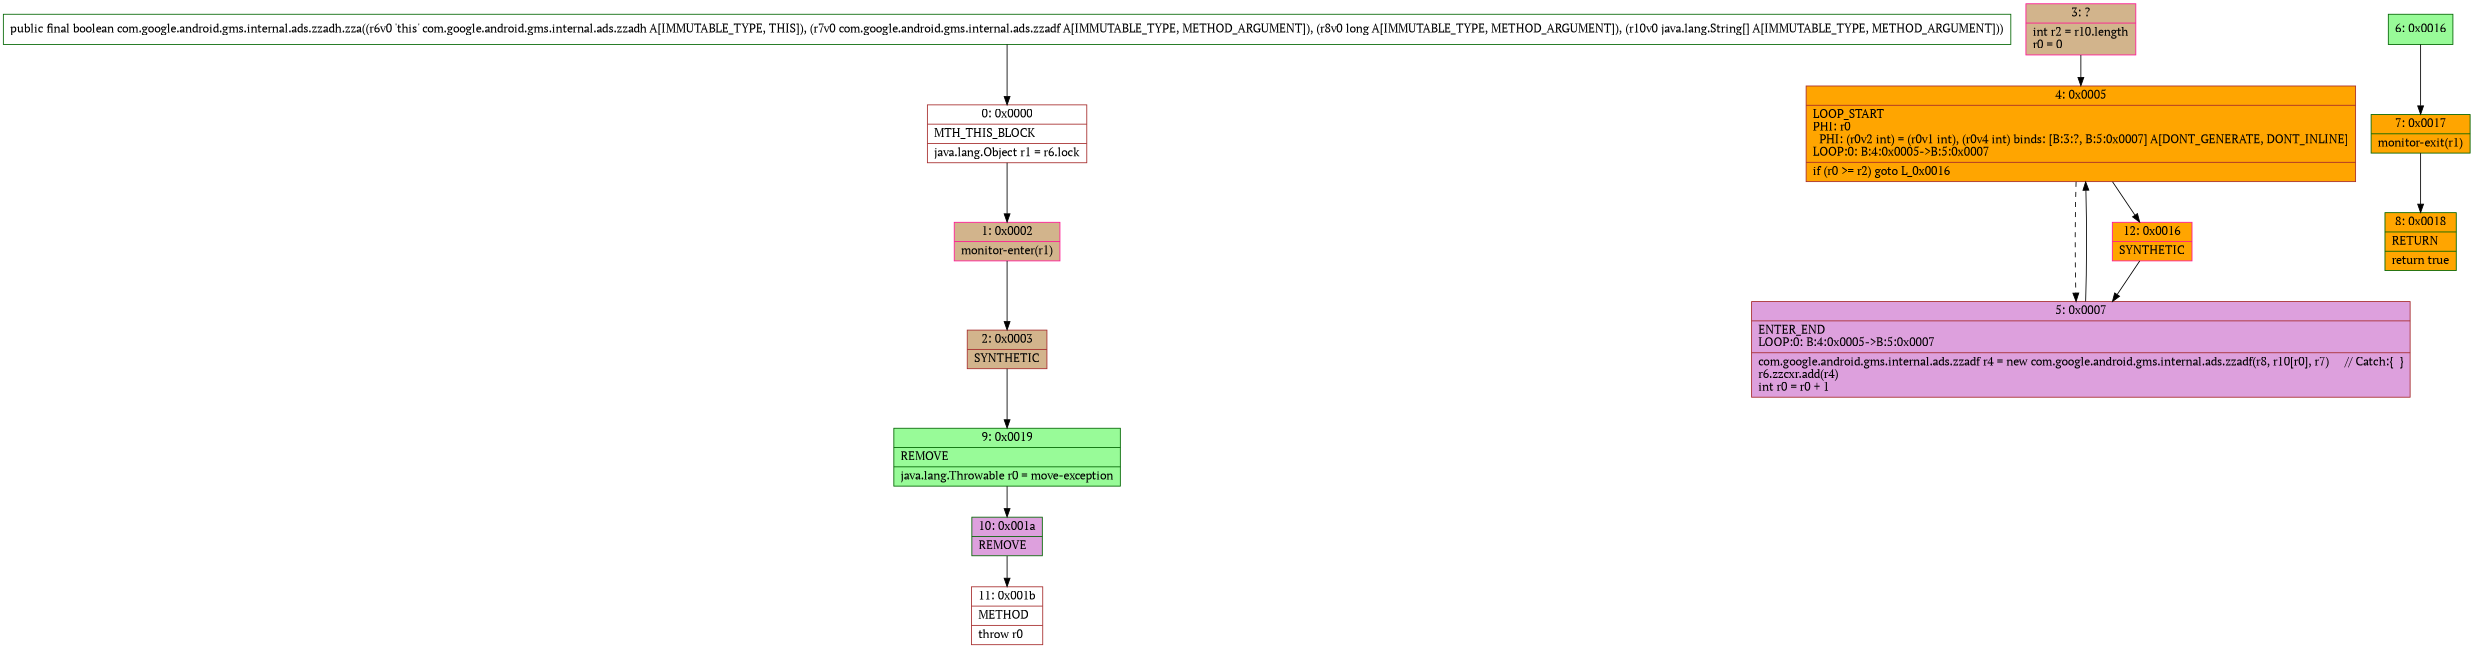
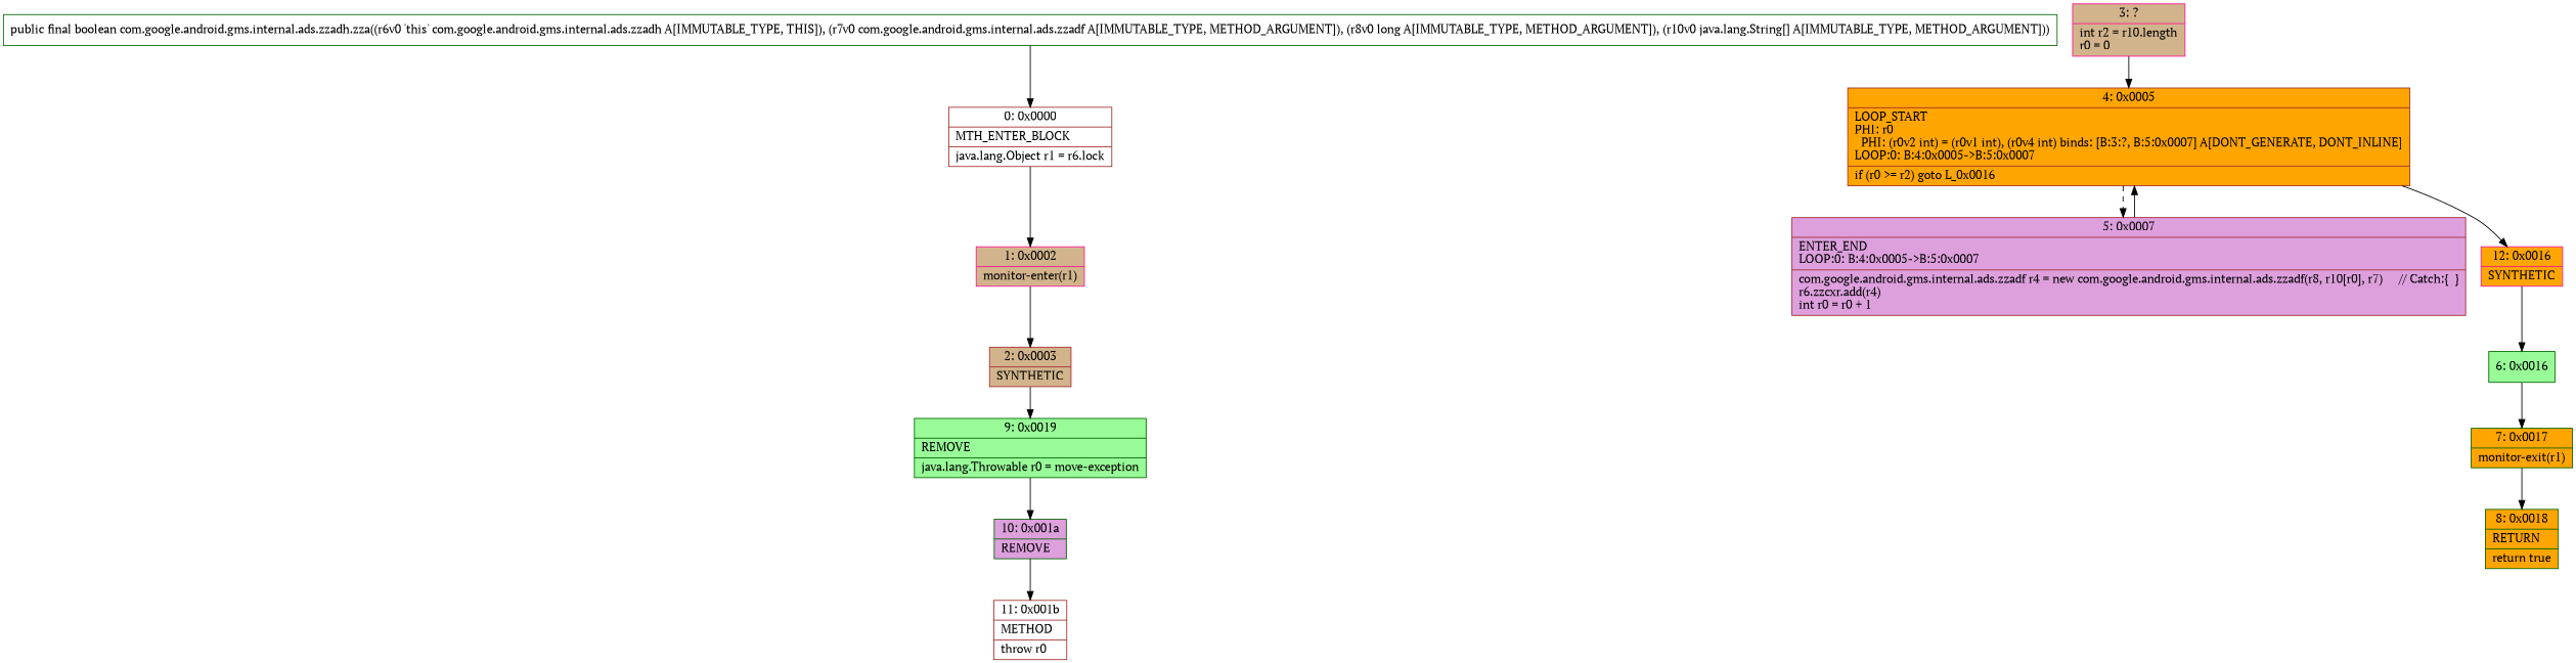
  digraph {
    fontname="PT Serif"
    node [color=darkgreen fillcolor=orange fontname="PT Serif" shape=record style=filled]
    edge [fontname="PT Serif"]
-   n1 [color=brown fillcolor=white label="{0\:\ 0x0000|MTH_THIS_BLOCK\l|java.lang.Object r1 = r6.lock\l}"]
+   n1 [color=brown fillcolor=white label="{0\:\ 0x0000|MTH_ENTER_BLOCK\l|java.lang.Object r1 = r6.lock\l}"]
    n2 [color=deeppink fillcolor=tan label="{1\:\ 0x0002|monitor\-enter(r1)\l}"]
    n3 [color=brown fillcolor=tan label="{2\:\ 0x0003|SYNTHETIC\l}"]
    n4 [fillcolor=palegreen label="{9\:\ 0x0019|REMOVE\l|java.lang.Throwable r0 = move\-exception\l}"]
    n5 [color=deeppink fillcolor=tan label="{3\:\ ?|int r2 = r10.length\lr0 = 0\l}"]
    n6 [color=brown label="{4\:\ 0x0005|LOOP_START\lPHI: r0 \l  PHI: (r0v2 int) = (r0v1 int), (r0v4 int) binds: [B:3:?, B:5:0x0007] A[DONT_GENERATE, DONT_INLINE]\lLOOP:0: B:4:0x0005\-\>B:5:0x0007\l|if (r0 \>= r2) goto L_0x0016\l}"]
    n7 [fillcolor=plum label="{10\:\ 0x001a|REMOVE\l}"]
    n8 [color=brown fillcolor=plum label="{5\:\ 0x0007|ENTER_END\lLOOP:0: B:4:0x0005\-\>B:5:0x0007\l|com.google.android.gms.internal.ads.zzadf r4 = new com.google.android.gms.internal.ads.zzadf(r8, r10[r0], r7)     \/\/ Catch:\{  \}\lr6.zzcxr.add(r4)\lint r0 = r0 + 1\l}"]
    n9 [color=deeppink label="{12\:\ 0x0016|SYNTHETIC\l}"]
    n10 [fillcolor=palegreen label="{6\:\ 0x0016}"]
    n11 [label="{7\:\ 0x0017|monitor\-exit(r1)\l}"]
    n12 [label="{8\:\ 0x0018|RETURN\l|return true\l}"]
    n13 [color=brown fillcolor=white label="{11\:\ 0x001b|METHOD\l|throw r0\l}"]
    n14 [fillcolor=white label="{public final boolean com.google.android.gms.internal.ads.zzadh.zza((r6v0 'this' com.google.android.gms.internal.ads.zzadh A[IMMUTABLE_TYPE, THIS]), (r7v0 com.google.android.gms.internal.ads.zzadf A[IMMUTABLE_TYPE, METHOD_ARGUMENT]), (r8v0 long A[IMMUTABLE_TYPE, METHOD_ARGUMENT]), (r10v0 java.lang.String[] A[IMMUTABLE_TYPE, METHOD_ARGUMENT])) }"]
    n1 -> n2
    n2 -> n3
    n3 -> n4
    n4 -> n7
    n5 -> n6
    n6 -> n8 [style=dashed]
    n6 -> n9
    n7 -> n13
    n8 -> n6
-   n9 -> n8
+   n9 -> n10
    n10 -> n11
    n11 -> n12
    n14 -> n1
  }
